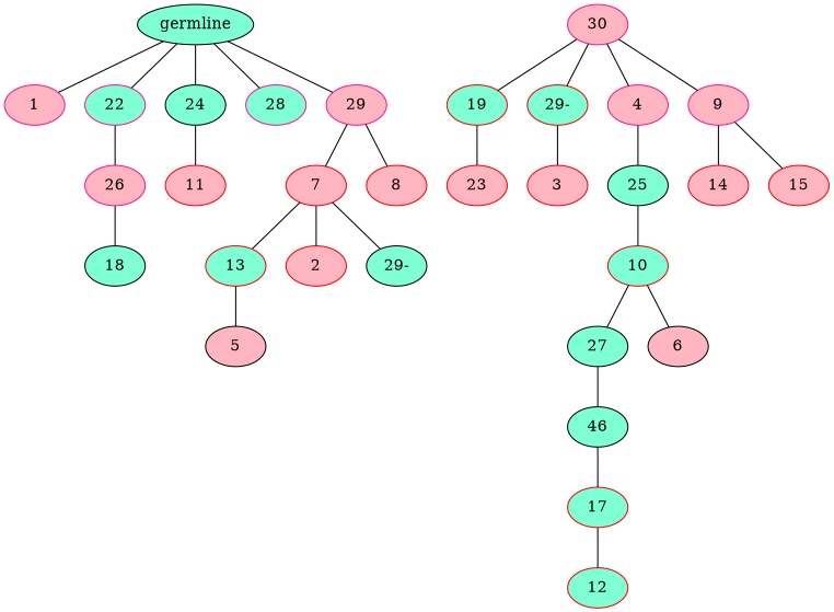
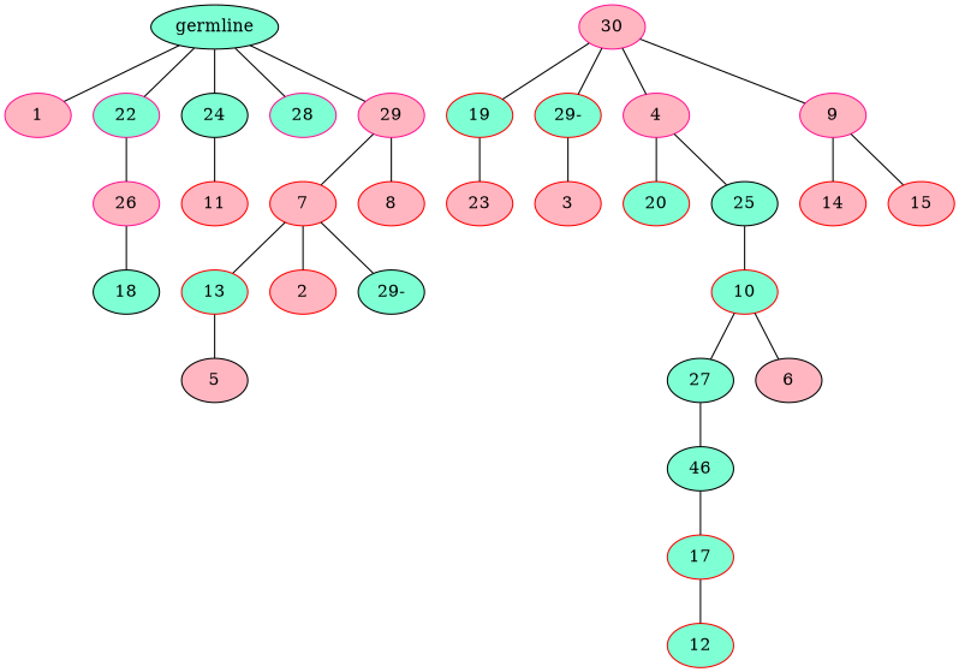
  graph {
    node [color=red fillcolor=aquamarine style=filled]
    n1 [color=black label=germline]
    n2 [color=deeppink fillcolor=lightpink label=1]
    n3 [color=deeppink label=22]
    n4 [color=black label=24]
    n5 [color=deeppink label=28]
    n6 [color=deeppink fillcolor=lightpink label=29]
    n7 [color=deeppink fillcolor=lightpink label=26]
    n8 [fillcolor=lightpink label=11]
    n9 [fillcolor=lightpink label=7]
    n10 [fillcolor=lightpink label=8]
    n11 [color=black label=18]
    n12 [label=13]
    n13 [fillcolor=lightpink label=2]
    n14 [color=black label="29-"]
    n15 [color=black fillcolor=lightpink label=5]
    n16 [color=deeppink fillcolor=lightpink label=30]
    n17 [label=19]
    n18 [label="29-"]
    n19 [color=deeppink fillcolor=lightpink label=4]
    n20 [color=deeppink fillcolor=lightpink label=9]
    n21 [fillcolor=lightpink label=23]
    n22 [fillcolor=lightpink label=3]
+   n23 [label=20]
    n24 [color=black label=25]
    n25 [fillcolor=lightpink label=14]
    n26 [fillcolor=lightpink label=15]
    n27 [label=10]
    n28 [color=black label=27]
    n29 [color=black fillcolor=lightpink label=6]
    n30 [color=black label=46]
    n31 [label=17]
    n32 [label=12]
    n1 -- n2
    n1 -- n3
    n1 -- n4
    n1 -- n5
    n1 -- n6
    n3 -- n7
    n4 -- n8
    n6 -- n9
    n6 -- n10
    n7 -- n11
    n9 -- n12
    n9 -- n13
    n9 -- n14
    n12 -- n15
    n16 -- n17
    n16 -- n18
    n16 -- n19
    n16 -- n20
    n17 -- n21
    n18 -- n22
+   n19 -- n23
    n19 -- n24
    n20 -- n25
    n20 -- n26
    n24 -- n27
    n27 -- n28
    n27 -- n29
    n28 -- n30
    n30 -- n31
    n31 -- n32
  }
